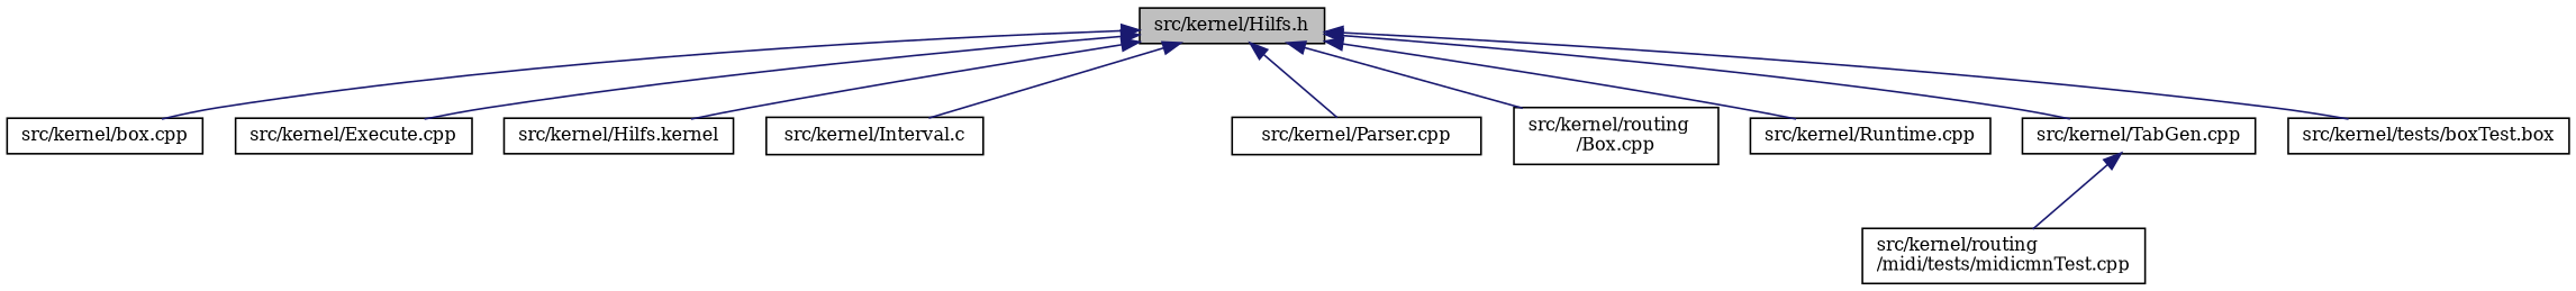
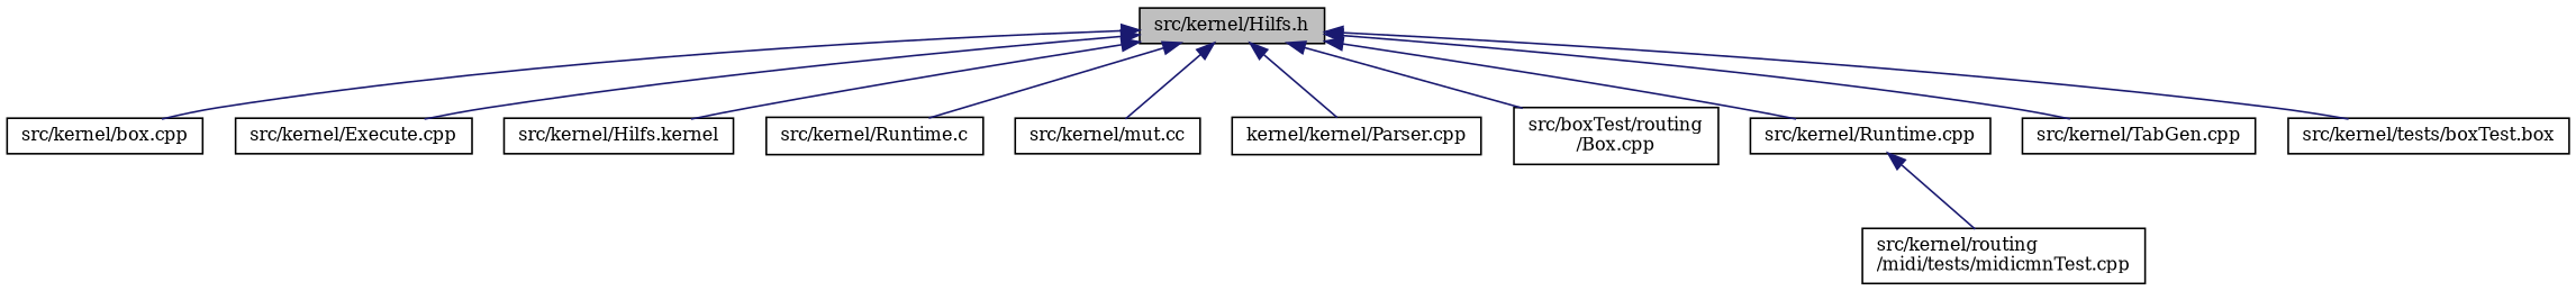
  digraph {
    fontname="DejaVu Serif"
    node [color=black fillcolor=white fontname="DejaVu Serif" fontsize=10 shape=record style=filled]
    edge [color=midnightblue dir=back fontname="DejaVu Serif" fontsize=10 labelfontname=Sans labelfontsize=10 style=solid]
    n1 [fillcolor=grey75 fontcolor=black height=0.2 label="src/kernel/Hilfs.h" width=0.4]
    n2 [height=0.2 label="src/kernel/box.cpp" width=0.4]
    n3 [height=0.2 label="src/kernel/Execute.cpp" width=0.4]
    n4 [height=0.2 label="src/kernel/Hilfs.kernel" width=0.4]
-   n5 [height=0.2 label="src/kernel/Interval.c" width=0.4]
-   n7 [height=0.2 label="src/kernel/Parser.cpp" width=0.4]
-   n8 [height=0.2 label="src/kernel/routing\l/Box.cpp" width=0.4]
+   n5 [height=0.2 label="src/kernel/Runtime.c" width=0.4]
+   n6 [height=0.2 label="src/kernel/mut.cc" width=0.4]
+   n7 [height=0.2 label="kernel/kernel/Parser.cpp" width=0.4]
+   n8 [height=0.2 label="src/boxTest/routing\l/Box.cpp" width=0.4]
    n9 [height=0.2 label="src/kernel/Runtime.cpp" width=0.4]
    n10 [height=0.2 label="src/kernel/TabGen.cpp" width=0.4]
    n11 [height=0.2 label="src/kernel/tests/boxTest.box" width=0.4]
    n12 [height=0.2 label="src/kernel/routing\l/midi/tests/midicmnTest.cpp" width=0.4]
    n1 -> n2
    n1 -> n3
    n1 -> n4
    n1 -> n5
+   n1 -> n6
    n1 -> n7
    n1 -> n8
    n1 -> n9
    n1 -> n10
    n1 -> n11
-   n10 -> n12
+   n9 -> n12
  }
